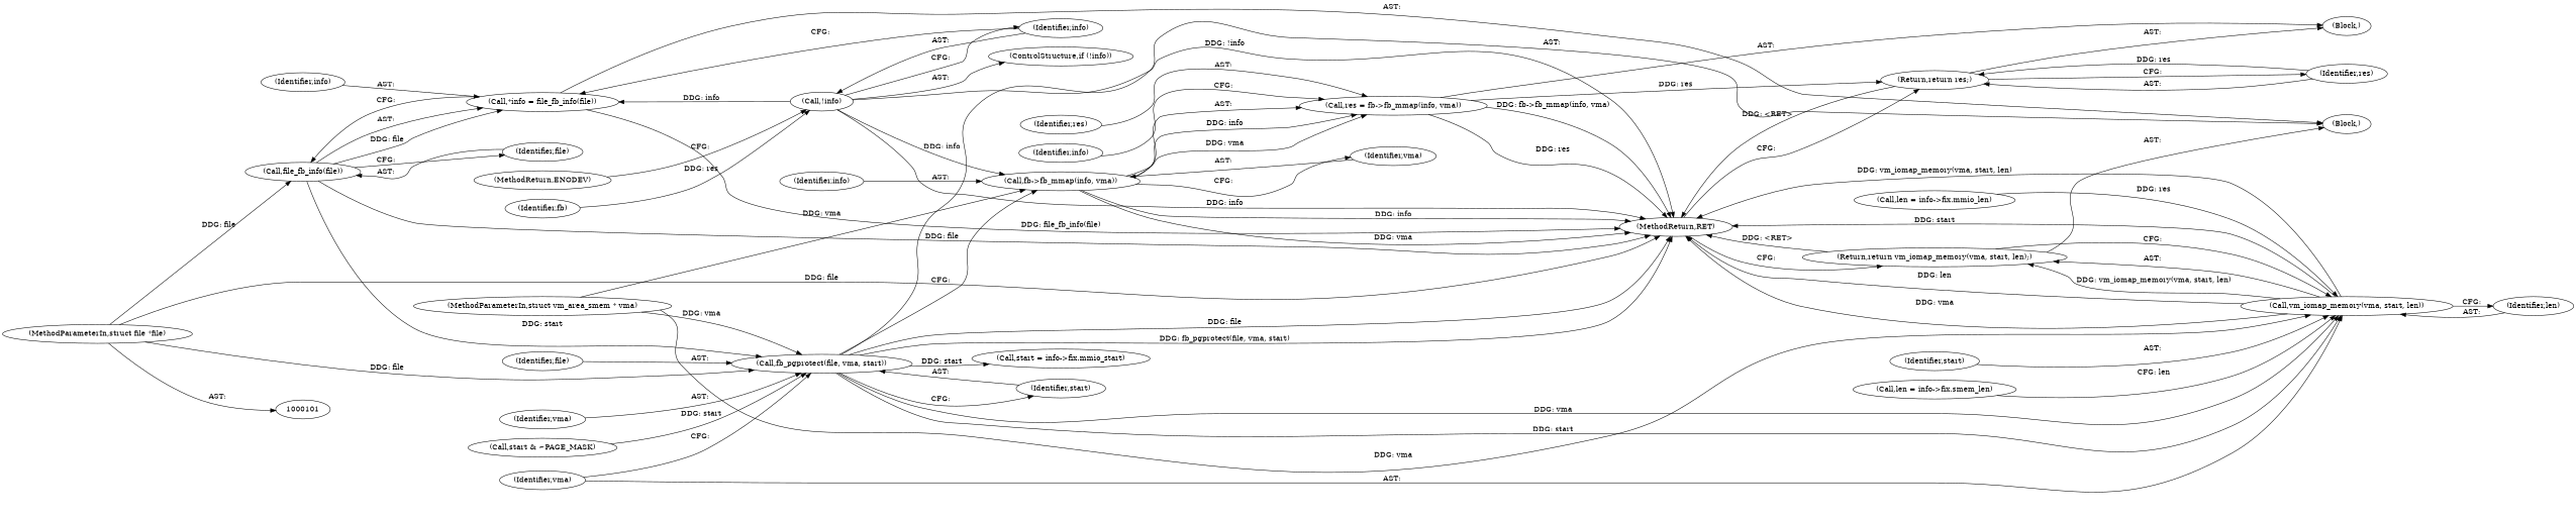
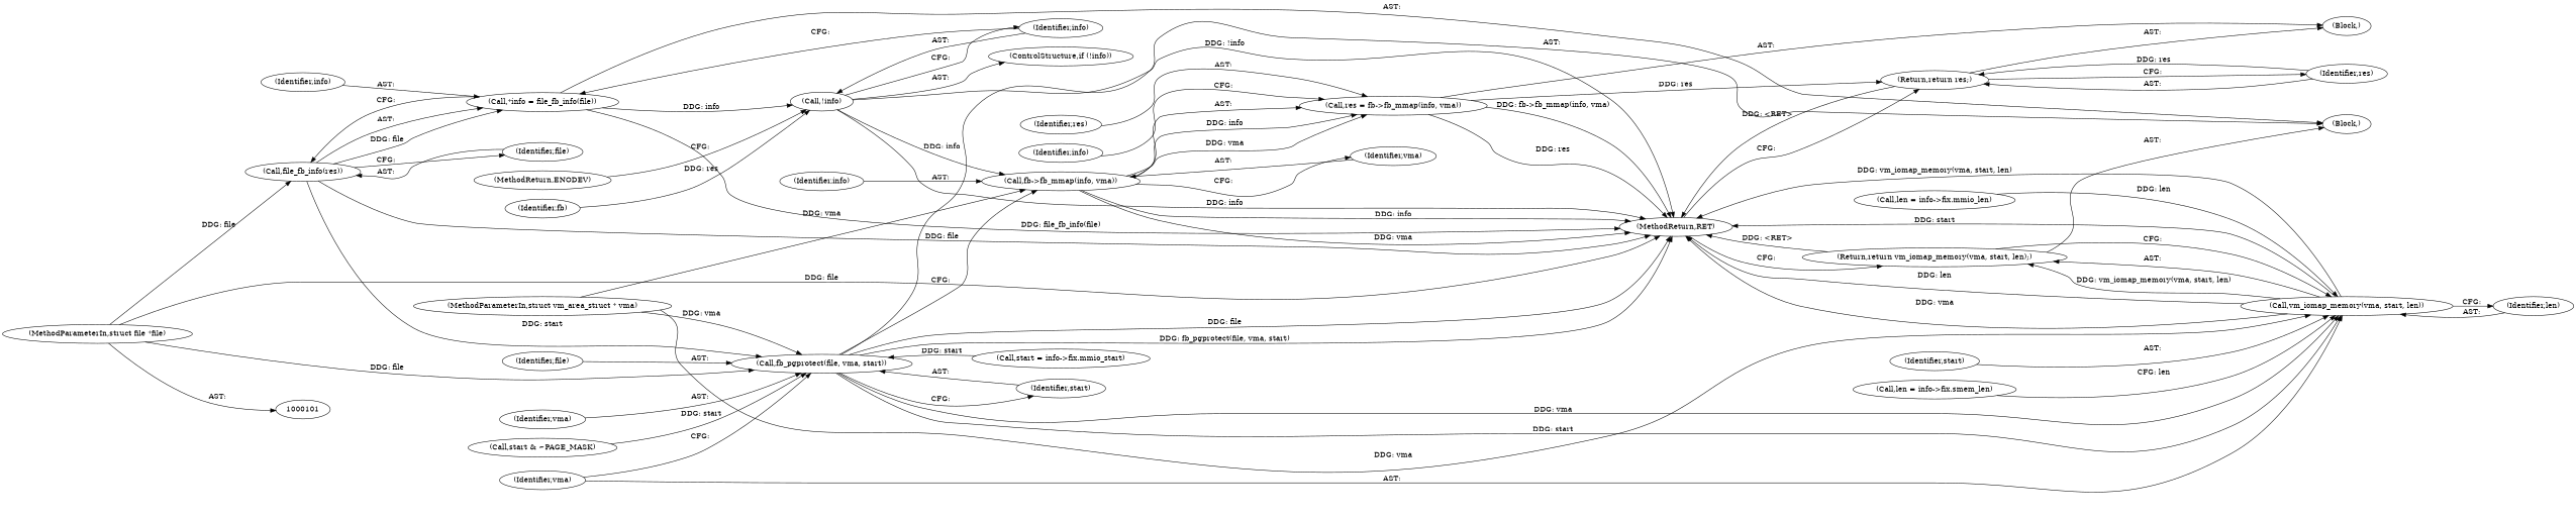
  digraph {
    fontname="DejaVu Serif"
    rankdir=LR
    node [fontname="DejaVu Serif"]
    edge [fontname="DejaVu Serif"]
-   n1 [label="(Call,file_fb_info(file))"]
+   n1 [label="(Call,file_fb_info(res))"]
    n2 [label="(Call,*info = file_fb_info(file))"]
    n3 [label="(Call,fb_pgprotect(file, vma, start))"]
    n4 [label="(Identifier,file)"]
    n5 [label="(MethodReturn,RET)"]
    n6 [label="(Call,!info)"]
    n7 [label="(Block,)"]
    n8 [label="(Call,fb->fb_mmap(info, vma))"]
    n9 [label="(Call,vm_iomap_memory(vma, start, len))"]
    n10 [label="(Identifier,start)"]
    n11 [label="(Return,return res;)"]
    n12 [label="(Return,return vm_iomap_memory(vma, start, len);)"]
    n13 [label="(MethodParameterIn,struct file *file)"]
    1000101
    n15 [label="(Identifier,info)"]
    n16 [label="(ControlStructure,if (!info))"]
    n17 [label="(Call,res = fb->fb_mmap(info, vma))"]
    n18 [label="(Identifier,vma)"]
    n19 [label="(Block,)"]
    n20 [label="(Identifier,res)"]
    n21 [label="(Identifier,len)"]
    n22 [label="(Call,start = info->fix.mmio_start)"]
    n23 [label="(MethodReturn,ENODEV)"]
    n24 [label="(Identifier,start)"]
    n25 [label="(Identifier,file)"]
    n26 [label="(Identifier,info)"]
    n27 [label="(Identifier,vma)"]
    n28 [label="(Call,len = info->fix.smem_len)"]
    n29 [label="(Identifier,res)"]
    n30 [label="(Identifier,info)"]
    n31 [label="(Identifier,info)"]
    n32 [label="(Call,start & ~PAGE_MASK)"]
    n33 [label="(Identifier,fb)"]
-   n34 [label="(MethodParameterIn,struct vm_area_smem * vma)"]
+   n34 [label="(MethodParameterIn,struct vm_area_struct * vma)"]
    n35 [label="(Identifier,vma)"]
    n36 [label="(Call,len = info->fix.mmio_len)"]
    n1 -> n2 [label="AST: "]
    n1 -> n2 [label="DDG: file"]
    n1 -> n3 [label="DDG: start"]
    n1 -> n4 [label="CFG: "]
    n1 -> n5 [label="DDG: file"]
    n2 -> n1 [label="CFG: "]
    n2 -> n5 [label="DDG: file_fb_info(file)"]
-   n6 -> n2 [label="DDG: info"]
+   n2 -> n6 [label="DDG: info"]
    n2 -> n7 [label="AST: "]
    n3 -> n5 [label="DDG: fb_pgprotect(file, vma, start)"]
    n3 -> n5 [label="DDG: file"]
    n3 -> n7 [label="AST: "]
    n3 -> n8 [label="CFG: "]
    n3 -> n9 [label="DDG: vma"]
    n3 -> n9 [label="DDG: start"]
    n3 -> n10 [label="CFG: "]
    n4 -> n1 [label="AST: "]
    n5 -> n11 [label="CFG: "]
    n5 -> n12 [label="CFG: "]
    n6 -> n5 [label="DDG: !info"]
    n6 -> n5 [label="DDG: info"]
    n6 -> n8 [label="DDG: info"]
    n6 -> n15 [label="CFG: "]
    n6 -> n16 [label="AST: "]
    n8 -> n5 [label="DDG: info"]
    n8 -> n5 [label="DDG: vma"]
    n8 -> n17 [label="AST: "]
    n8 -> n17 [label="DDG: info"]
    n8 -> n17 [label="DDG: vma"]
    n8 -> n18 [label="CFG: "]
    n9 -> n5 [label="DDG: len"]
    n9 -> n5 [label="DDG: vma"]
    n9 -> n5 [label="DDG: vm_iomap_memory(vma, start, len)"]
    n9 -> n5 [label="DDG: start"]
    n9 -> n12 [label="AST: "]
    n9 -> n12 [label="DDG: vm_iomap_memory(vma, start, len)"]
    n9 -> n21 [label="CFG: "]
    n10 -> n3 [label="AST: "]
    n11 -> n5 [label="DDG: <RET>"]
    n11 -> n19 [label="AST: "]
    n11 -> n20 [label="CFG: "]
    n12 -> n5 [label="DDG: <RET>"]
    n12 -> n7 [label="AST: "]
    n12 -> n9 [label="CFG: "]
    n13 -> n1 [label="DDG: file"]
    n13 -> n3 [label="DDG: file"]
    n13 -> n5 [label="DDG: file"]
    n13 -> 1000101 [label="AST: "]
    n15 -> n2 [label="CFG: "]
    n15 -> n6 [label="AST: "]
    n17 -> n5 [label="DDG: fb->fb_mmap(info, vma)"]
    n17 -> n5 [label="DDG: res"]
    n17 -> n11 [label="DDG: res"]
    n17 -> n19 [label="AST: "]
    n18 -> n8 [label="AST: "]
    n20 -> n11 [label="AST: "]
    n20 -> n11 [label="DDG: res"]
    n21 -> n9 [label="AST: "]
-   n3 -> n22 [label="DDG: start"]
+   n22 -> n3 [label="DDG: start"]
    n23 -> n6 [label="CFG: "]
    n24 -> n9 [label="AST: "]
    n25 -> n3 [label="AST: "]
    n26 -> n8 [label="AST: "]
    n27 -> n3 [label="AST: "]
    n28 -> n9 [label="CFG: len"]
    n29 -> n17 [label="AST: "]
    n30 -> n2 [label="AST: "]
    n31 -> n17 [label="CFG: "]
    n32 -> n3 [label="DDG: start"]
    n33 -> n6 [label="DDG: res"]
    n34 -> n3 [label="DDG: vma"]
    n34 -> n8 [label="DDG: vma"]
    n34 -> n9 [label="DDG: vma"]
    n35 -> n3 [label="CFG: "]
    n35 -> n9 [label="AST: "]
-   n36 -> n9 [label="DDG: res"]
+   n36 -> n9 [label="DDG: len"]
  }
